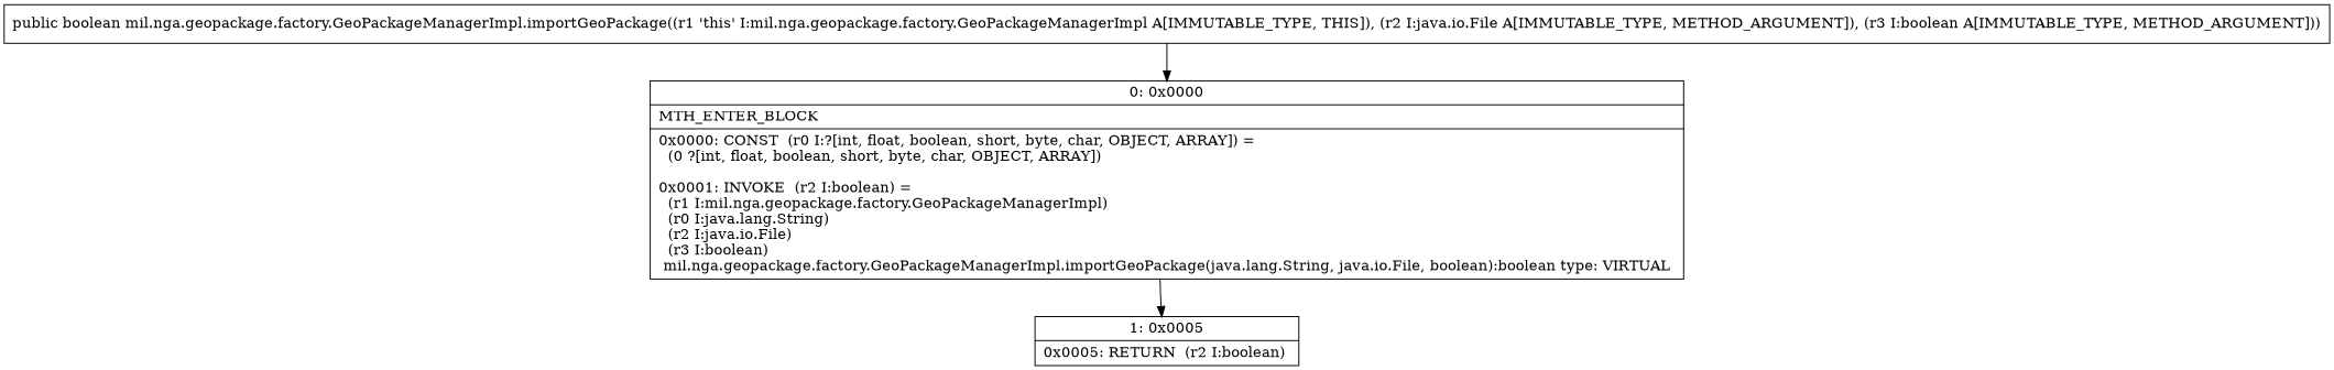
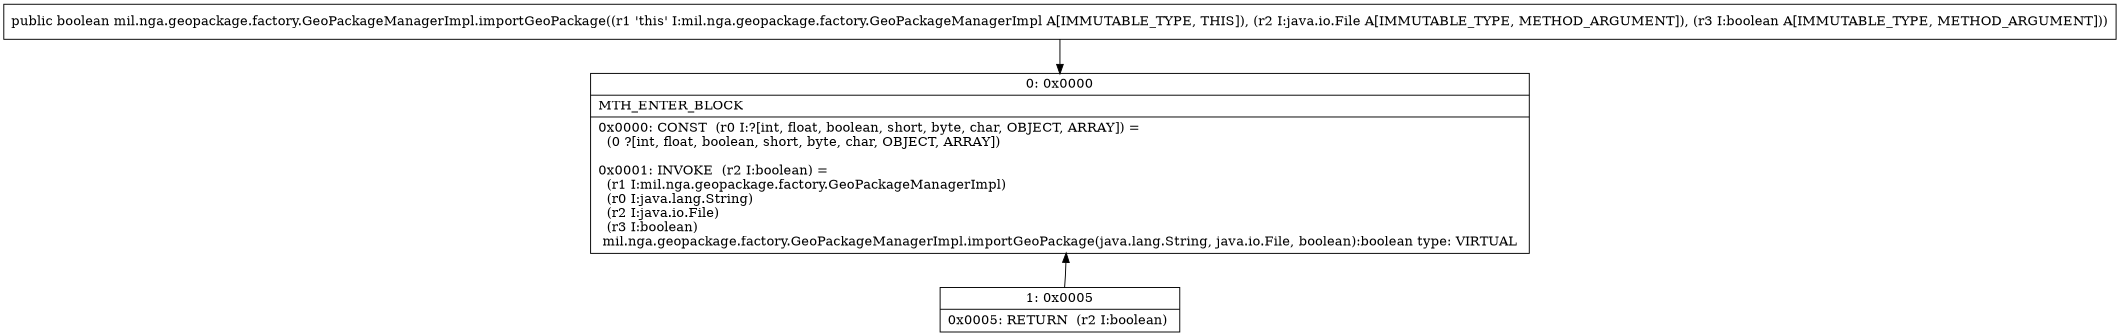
  digraph {
    node [shape=record]
    n1 [label="{0\:\ 0x0000|MTH_ENTER_BLOCK\l|0x0000: CONST  (r0 I:?[int, float, boolean, short, byte, char, OBJECT, ARRAY]) = \l  (0 ?[int, float, boolean, short, byte, char, OBJECT, ARRAY])\l \l0x0001: INVOKE  (r2 I:boolean) = \l  (r1 I:mil.nga.geopackage.factory.GeoPackageManagerImpl)\l  (r0 I:java.lang.String)\l  (r2 I:java.io.File)\l  (r3 I:boolean)\l mil.nga.geopackage.factory.GeoPackageManagerImpl.importGeoPackage(java.lang.String, java.io.File, boolean):boolean type: VIRTUAL \l}"]
    n2 [label="{1\:\ 0x0005|0x0005: RETURN  (r2 I:boolean) \l}"]
    n3 [label="{public boolean mil.nga.geopackage.factory.GeoPackageManagerImpl.importGeoPackage((r1 'this' I:mil.nga.geopackage.factory.GeoPackageManagerImpl A[IMMUTABLE_TYPE, THIS]), (r2 I:java.io.File A[IMMUTABLE_TYPE, METHOD_ARGUMENT]), (r3 I:boolean A[IMMUTABLE_TYPE, METHOD_ARGUMENT])) }"]
-   n1 -> n2
+   n2 -> n1
    n3 -> n1
  }
